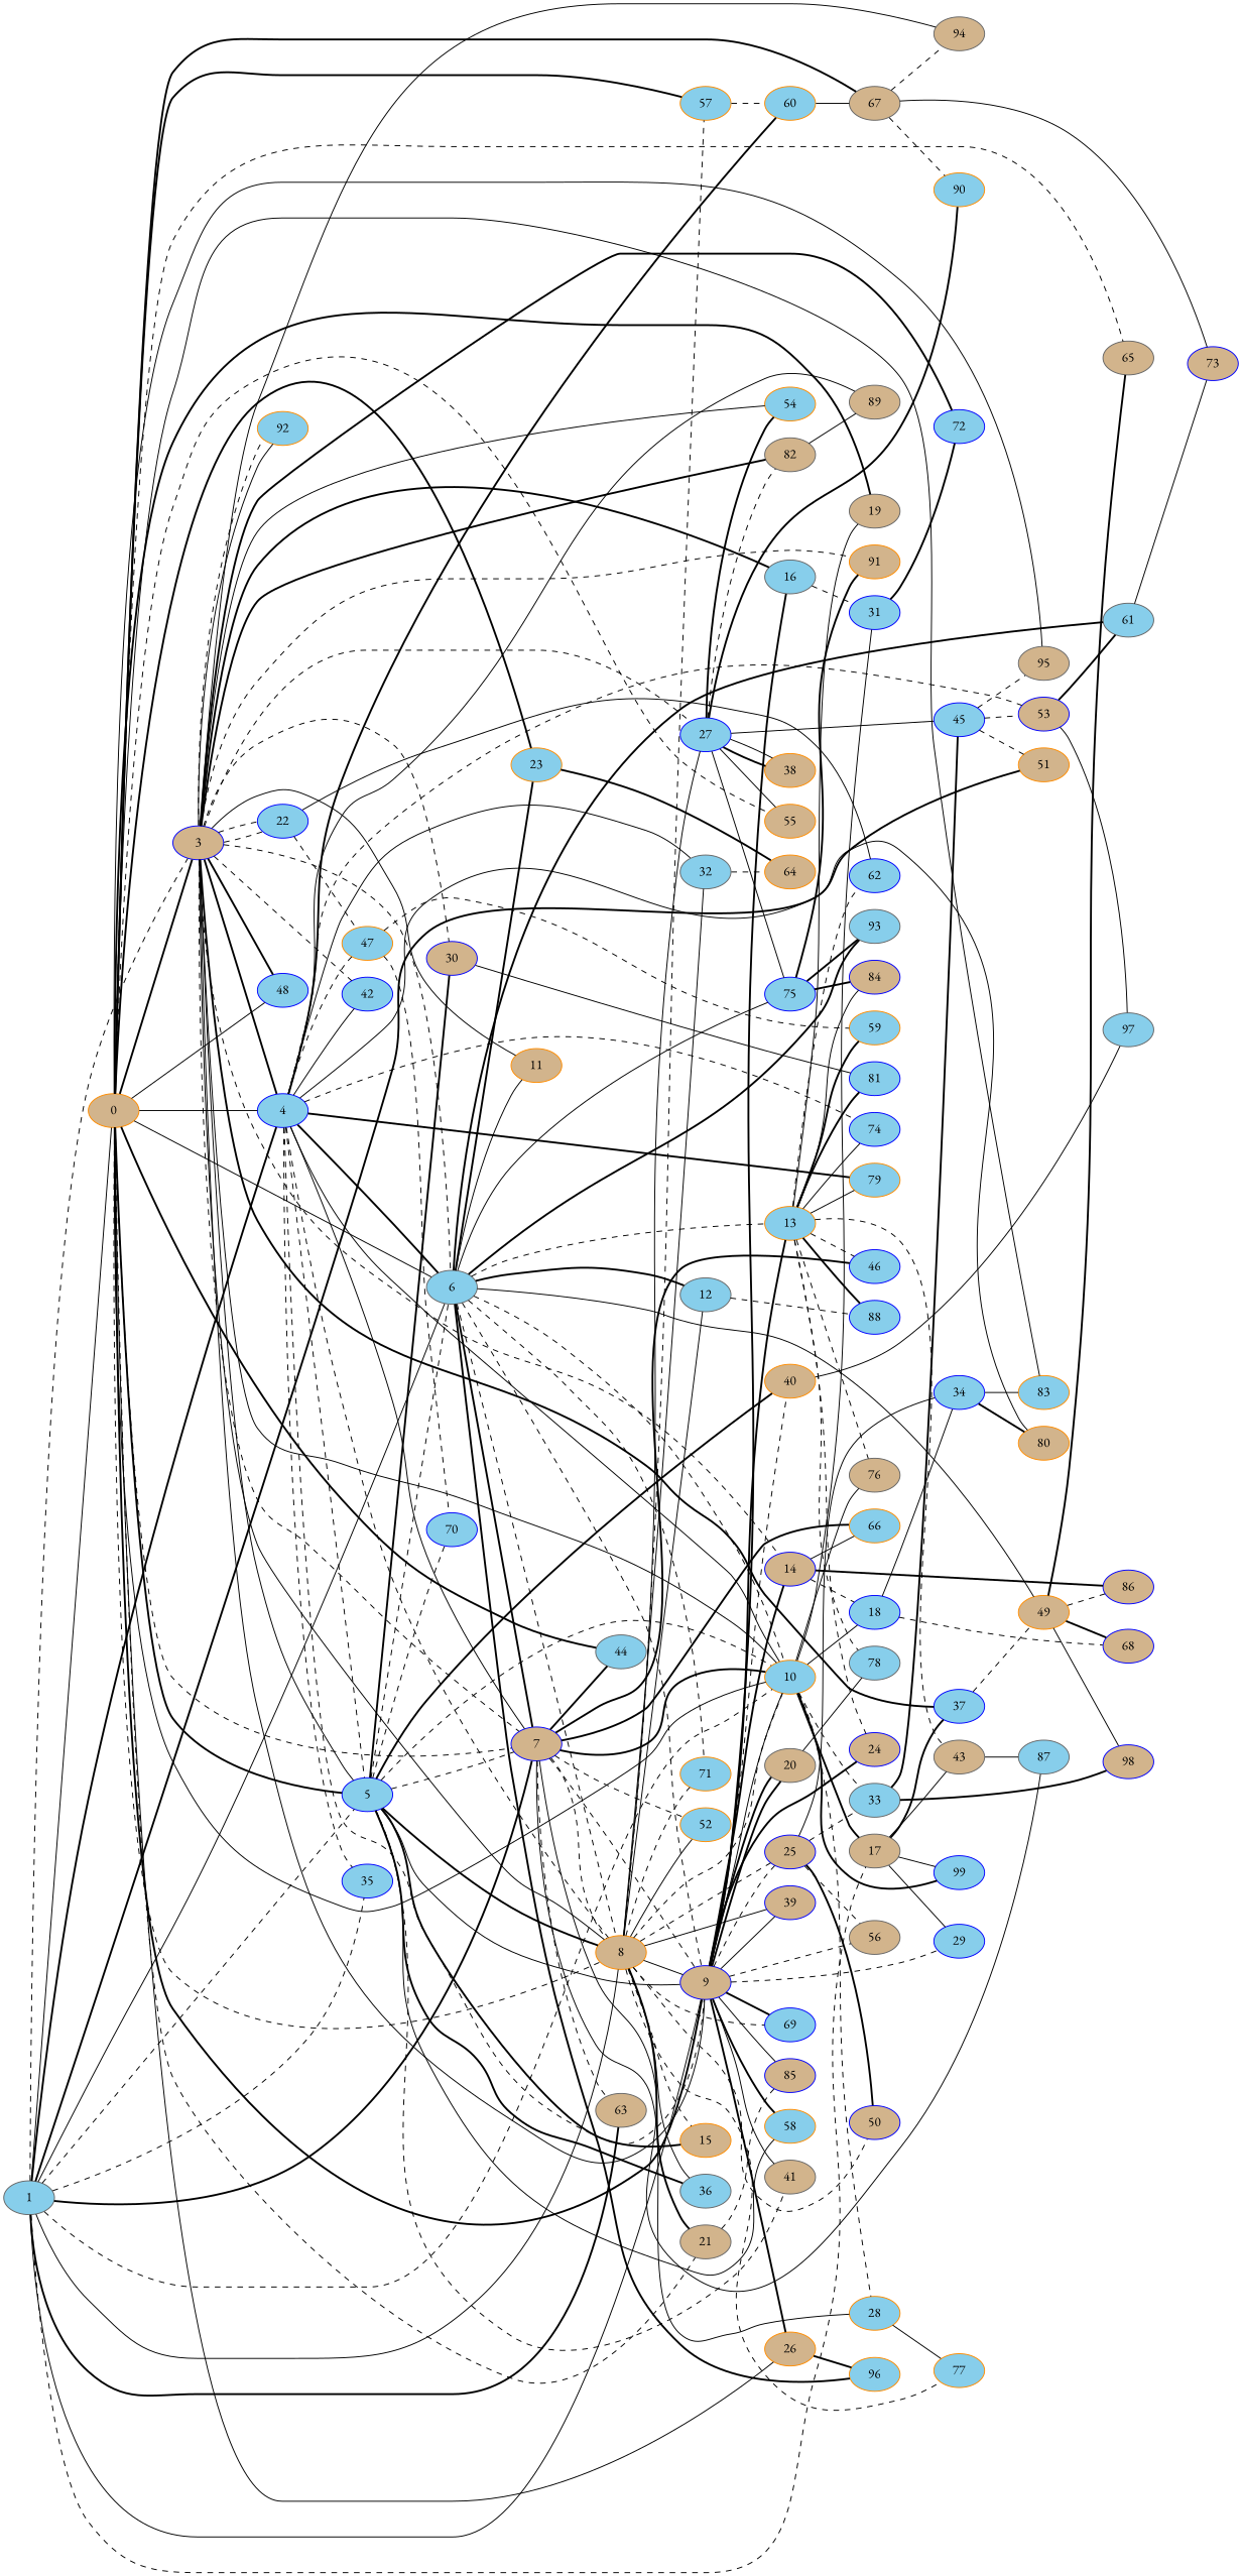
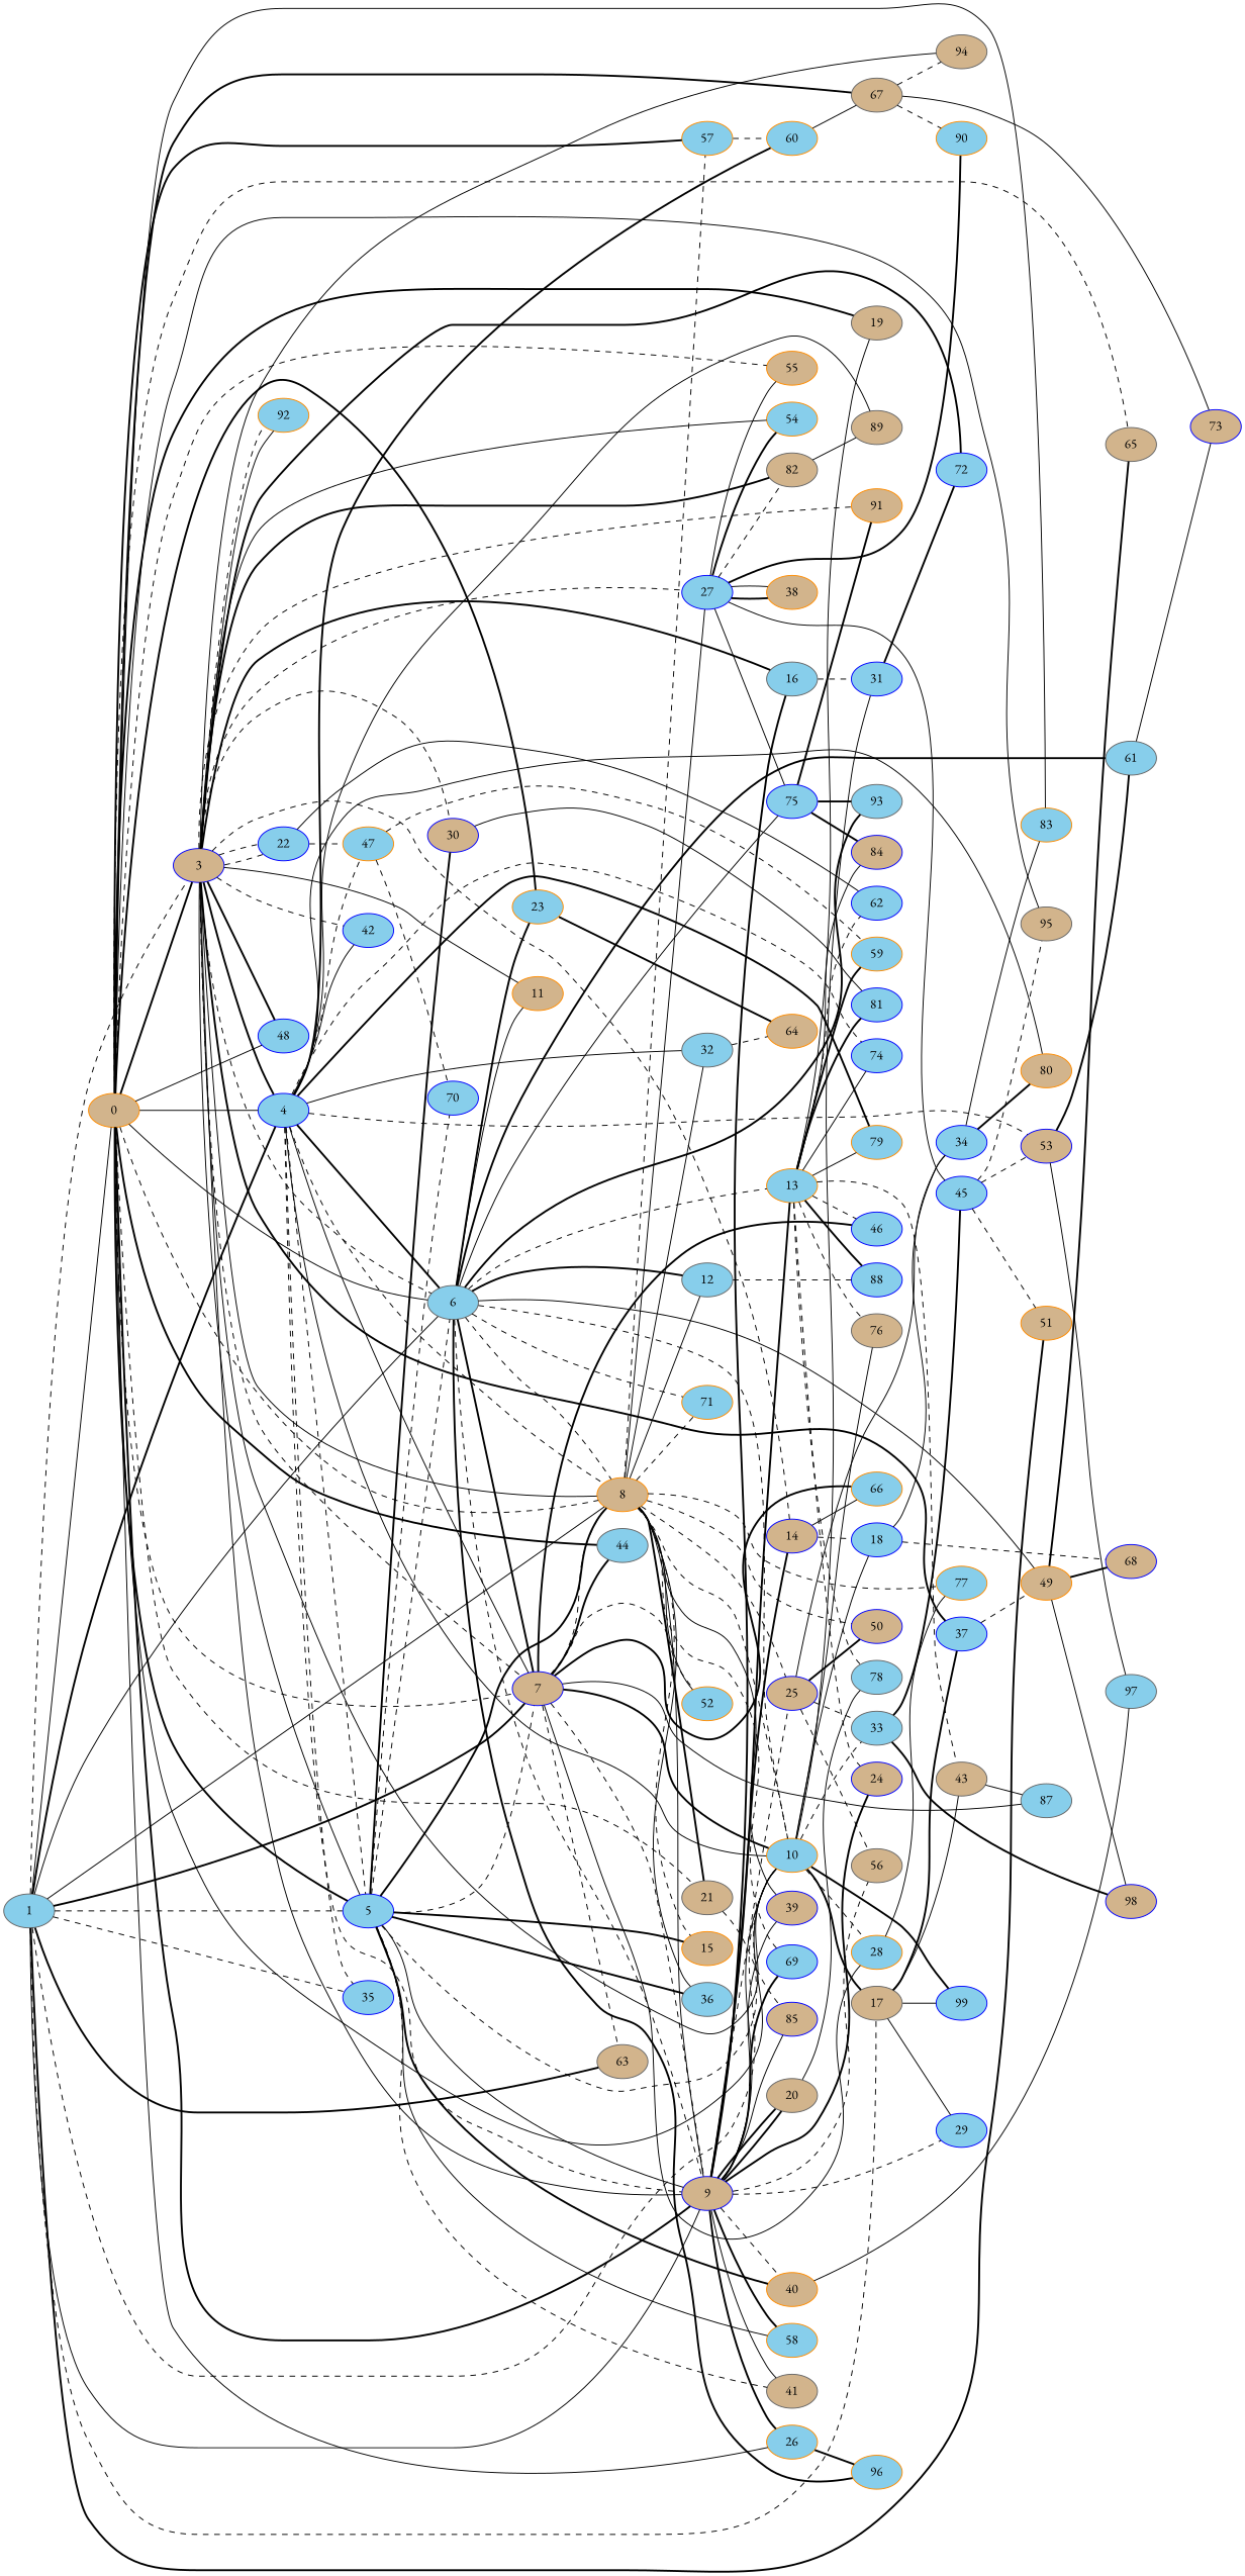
  graph {
    fontname="EB Garamond"
    rankdir=LR
    node [color=blue fillcolor=skyblue fontname="EB Garamond" style=filled]
    edge [fontname="EB Garamond" style=dashed]
    1 [color=gray40]
    n2 [color=darkorange fillcolor=tan label=0]
    3 [fillcolor=tan]
    4
    5
    6 [color=gray40]
    7 [fillcolor=tan]
    8 [color=darkorange fillcolor=tan]
    9 [fillcolor=tan]
    10 [color=darkorange]
    17 [color=gray40 fillcolor=tan]
    35
    51 [color=darkorange fillcolor=tan]
    63 [color=gray40 fillcolor=tan]
    19 [color=gray40 fillcolor=tan]
    21 [color=gray40 fillcolor=tan]
    23 [color=darkorange]
-   26 [color=darkorange fillcolor=tan]
+   26 [color=darkorange]
    44 [color=gray40]
    48
    55 [color=darkorange fillcolor=tan]
    57 [color=darkorange]
    65 [color=gray40 fillcolor=tan]
    67 [color=gray40 fillcolor=tan]
    83 [color=darkorange]
    95 [color=gray40 fillcolor=tan]
    11 [color=darkorange fillcolor=tan]
    14 [fillcolor=tan]
    16 [color=gray40]
    22
    27
    30 [fillcolor=tan]
    37
    42
    54 [color=darkorange]
    72
    82 [color=gray40 fillcolor=tan]
    91 [color=darkorange fillcolor=tan]
    92 [color=darkorange]
    94 [color=gray40 fillcolor=tan]
    32 [color=gray40]
    47 [color=darkorange]
    53 [fillcolor=tan]
    60 [color=darkorange]
    74
    79 [color=darkorange]
    80 [color=darkorange fillcolor=tan]
    89 [color=gray40 fillcolor=tan]
    15 [color=darkorange fillcolor=tan]
    36 [color=gray40]
    40 [color=darkorange fillcolor=tan]
    41 [color=gray40 fillcolor=tan]
    58 [color=darkorange]
    70
    12 [color=gray40]
    13 [color=darkorange]
    49 [color=darkorange fillcolor=tan]
    61 [color=gray40]
    71 [color=darkorange]
    75
    93 [color=gray40]
    96 [color=darkorange]
    28 [color=darkorange]
    46
    52 [color=darkorange]
    66 [color=darkorange]
    87 [color=gray40]
    25 [fillcolor=tan]
    39 [fillcolor=tan]
    50 [fillcolor=tan]
    69
    77 [color=darkorange]
    20 [color=gray40 fillcolor=tan]
    24 [fillcolor=tan]
    29
    56 [color=gray40 fillcolor=tan]
    85 [fillcolor=tan]
    18
    31
    33 [color=gray40]
    76 [color=gray40 fillcolor=tan]
    99
    43 [color=gray40 fillcolor=tan]
    64 [color=darkorange fillcolor=tan]
    90 [color=darkorange]
    73 [fillcolor=tan]
-   86 [fillcolor=tan]
    62
    38 [color=darkorange fillcolor=tan]
    45
    81
    59 [color=darkorange]
    97 [color=gray40]
    88
    78 [color=gray40]
    84 [fillcolor=tan]
    68 [fillcolor=tan]
    98 [fillcolor=tan]
    34
    1 -- n2 [style=solid]
    1 -- 3
    1 -- 4 [style=bold]
    1 -- 5
    1 -- 6 [style=solid]
    1 -- 7 [style=bold]
    1 -- 8 [style=solid]
    1 -- 9 [style=solid]
    1 -- 10
    1 -- 17
    1 -- 35
    1 -- 51 [style=bold]
    1 -- 63 [style=bold]
    n2 -- 3 [style=bold]
    n2 -- 4 [style=solid]
    n2 -- 5 [style=bold]
    n2 -- 6 [style=solid]
    n2 -- 7
    n2 -- 8
    n2 -- 9 [style=bold]
    n2 -- 10 [style=solid]
    n2 -- 19 [style=bold]
    n2 -- 21
    n2 -- 23 [style=bold]
    n2 -- 26 [style=solid]
    n2 -- 44 [style=bold]
    n2 -- 48 [style=solid]
    n2 -- 55
    n2 -- 57 [style=bold]
    n2 -- 65
    n2 -- 67 [style=bold]
    n2 -- 83 [style=solid]
    n2 -- 95 [style=solid]
    3 -- 4 [style=bold]
    3 -- 5 [style=solid]
    3 -- 6
    3 -- 7
    3 -- 8 [style=solid]
    3 -- 9 [style=solid]
    3 -- 10 [style=solid]
    3 -- 48 [style=bold]
    3 -- 11 [style=solid]
    3 -- 14
    3 -- 16 [style=bold]
    3 -- 22
    3 -- 22
    3 -- 27
    3 -- 30
    3 -- 37 [style=bold]
    3 -- 42
    3 -- 54 [style=solid]
    3 -- 72 [style=bold]
    3 -- 82 [style=bold]
    3 -- 91
    3 -- 92 [style=solid]
    3 -- 92
    3 -- 94 [style=solid]
    4 -- 5
    4 -- 6 [style=bold]
    4 -- 7 [style=solid]
    4 -- 8
    4 -- 9
    4 -- 10 [style=solid]
    4 -- 35
    4 -- 42 [style=solid]
    4 -- 32 [style=solid]
    4 -- 47
    4 -- 53
    4 -- 60 [style=bold]
    4 -- 74
    4 -- 79 [style=bold]
    4 -- 80 [style=solid]
    4 -- 89 [style=solid]
    5 -- 6
    5 -- 7
    5 -- 8 [style=bold]
    5 -- 9 [style=solid]
    5 -- 10
    5 -- 30 [style=bold]
    5 -- 15 [style=bold]
    5 -- 36 [style=bold]
    5 -- 40 [style=bold]
    5 -- 41
    5 -- 58 [style=solid]
    5 -- 70
    6 -- 7 [style=bold]
    6 -- 8
    6 -- 9
    6 -- 10
    6 -- 23 [style=bold]
    6 -- 11 [style=solid]
    6 -- 12 [style=bold]
    6 -- 13
    6 -- 49 [style=solid]
    6 -- 61 [style=bold]
    6 -- 71
    6 -- 75 [style=solid]
    6 -- 93 [style=bold]
    6 -- 96 [style=bold]
    7 -- 8
    7 -- 9
    7 -- 10 [style=bold]
    7 -- 63
    7 -- 44 [style=bold]
    7 -- 28 [style=solid]
    7 -- 46 [style=bold]
    7 -- 52
    7 -- 66 [style=bold]
    7 -- 87 [style=solid]
    8 -- 9 [style=solid]
    8 -- 10
    8 -- 21 [style=bold]
    8 -- 57
    8 -- 27 [style=solid]
    8 -- 32 [style=solid]
    8 -- 15
    8 -- 36 [style=solid]
    8 -- 12 [style=solid]
    8 -- 71
    8 -- 52 [style=solid]
    8 -- 25
    8 -- 39 [style=solid]
    8 -- 50
    8 -- 69
    8 -- 77
    9 -- 10 [style=solid]
    9 -- 26 [style=bold]
    9 -- 14 [style=bold]
    9 -- 16 [style=bold]
    9 -- 40
    9 -- 41 [style=solid]
    9 -- 58 [style=bold]
    9 -- 13 [style=bold]
    9 -- 25
    9 -- 39 [style=solid]
    9 -- 69 [style=bold]
    9 -- 20 [style=bold]
    9 -- 20 [style=bold]
    9 -- 24 [style=bold]
    9 -- 29
    9 -- 56
    9 -- 85 [style=solid]
    10 -- 17 [style=bold]
    10 -- 28
    10 -- 18 [style=solid]
    10 -- 31 [style=solid]
    10 -- 33
    10 -- 76 [style=solid]
    10 -- 99 [style=bold]
    17 -- 37 [style=bold]
    17 -- 29 [style=solid]
    17 -- 99 [style=solid]
    17 -- 43 [style=solid]
    21 -- 85
    23 -- 64 [style=bold]
    26 -- 96 [style=bold]
    57 -- 60
    67 -- 94
    67 -- 90
    67 -- 73 [style=solid]
    14 -- 66 [style=solid]
    14 -- 18
-   14 -- 86 [style=bold]
    16 -- 31
    22 -- 47
    22 -- 62 [style=solid]
    27 -- 55 [style=solid]
    27 -- 54 [style=bold]
    27 -- 82
    27 -- 75 [style=solid]
    27 -- 90 [style=bold]
    27 -- 38 [style=bold]
    27 -- 38 [style=solid]
    27 -- 45 [style=solid]
    30 -- 81 [style=solid]
    37 -- 49
    82 -- 89 [style=solid]
    32 -- 64
    47 -- 70
    47 -- 59
    53 -- 61 [style=bold]
    53 -- 97 [style=solid]
    60 -- 67 [style=solid]
    40 -- 97 [style=solid]
    12 -- 88
    13 -- 19 [style=solid]
    13 -- 74 [style=solid]
    13 -- 79 [style=solid]
    13 -- 46
    13 -- 24
    13 -- 76
    13 -- 43
    13 -- 62
    13 -- 81 [style=bold]
    13 -- 59 [style=bold]
    13 -- 88 [style=bold]
    13 -- 78
    13 -- 84 [style=solid]
    49 -- 65 [style=bold]
-   49 -- 86
    49 -- 68 [style=bold]
    49 -- 98 [style=solid]
    61 -- 73 [style=solid]
    75 -- 91 [style=bold]
    75 -- 93 [style=bold]
    75 -- 84 [style=bold]
    28 -- 77 [style=solid]
    25 -- 50 [style=bold]
    25 -- 56
    25 -- 33
    25 -- 34 [style=solid]
    20 -- 78 [style=solid]
    18 -- 68
    18 -- 34 [style=solid]
    31 -- 72 [style=bold]
    33 -- 45 [style=bold]
    33 -- 98 [style=bold]
    43 -- 87 [style=solid]
    45 -- 51
    45 -- 95
    45 -- 53
    34 -- 83 [style=solid]
    34 -- 80 [style=bold]
  }
